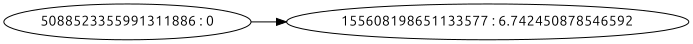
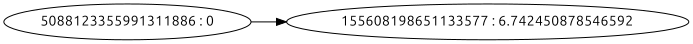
  digraph {
    rankdir=LR
    fontname=Ubuntu
    node [fontname=Ubuntu]
-   n1 [label="5088523355991311886 : 0"]
+   n1 [label="5088123355991311886 : 0"]
    n2 [label="155608198651133577 : 6.742450878546592"]
    n1 -> n2 [fontname=Ubuntu]
  }
